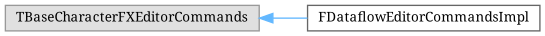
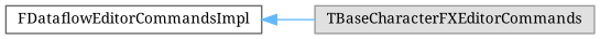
  digraph {
    rankdir=LR
    fontname="Noto Serif"
    node [fontname="Noto Serif" fontsize=10 shape=box style=filled]
    n1 [color=grey60 fillcolor="#E0E0E0" height=0.2 label=TBaseCharacterFXEditorCommands width=0.4]
    n2 [color=grey40 fillcolor=white height=0.2 label=FDataflowEditorCommandsImpl width=0.4]
-   n1 -> n2 [color=steelblue1 dir=back fontname="Noto Serif" fontsize=10 labelfontname=Helvetica labelfontsize=10 style=solid]
+   n2 -> n1 [color=steelblue1 dir=back fontname="Noto Serif" fontsize=10 labelfontname=Helvetica labelfontsize=10 style=solid]
  }
